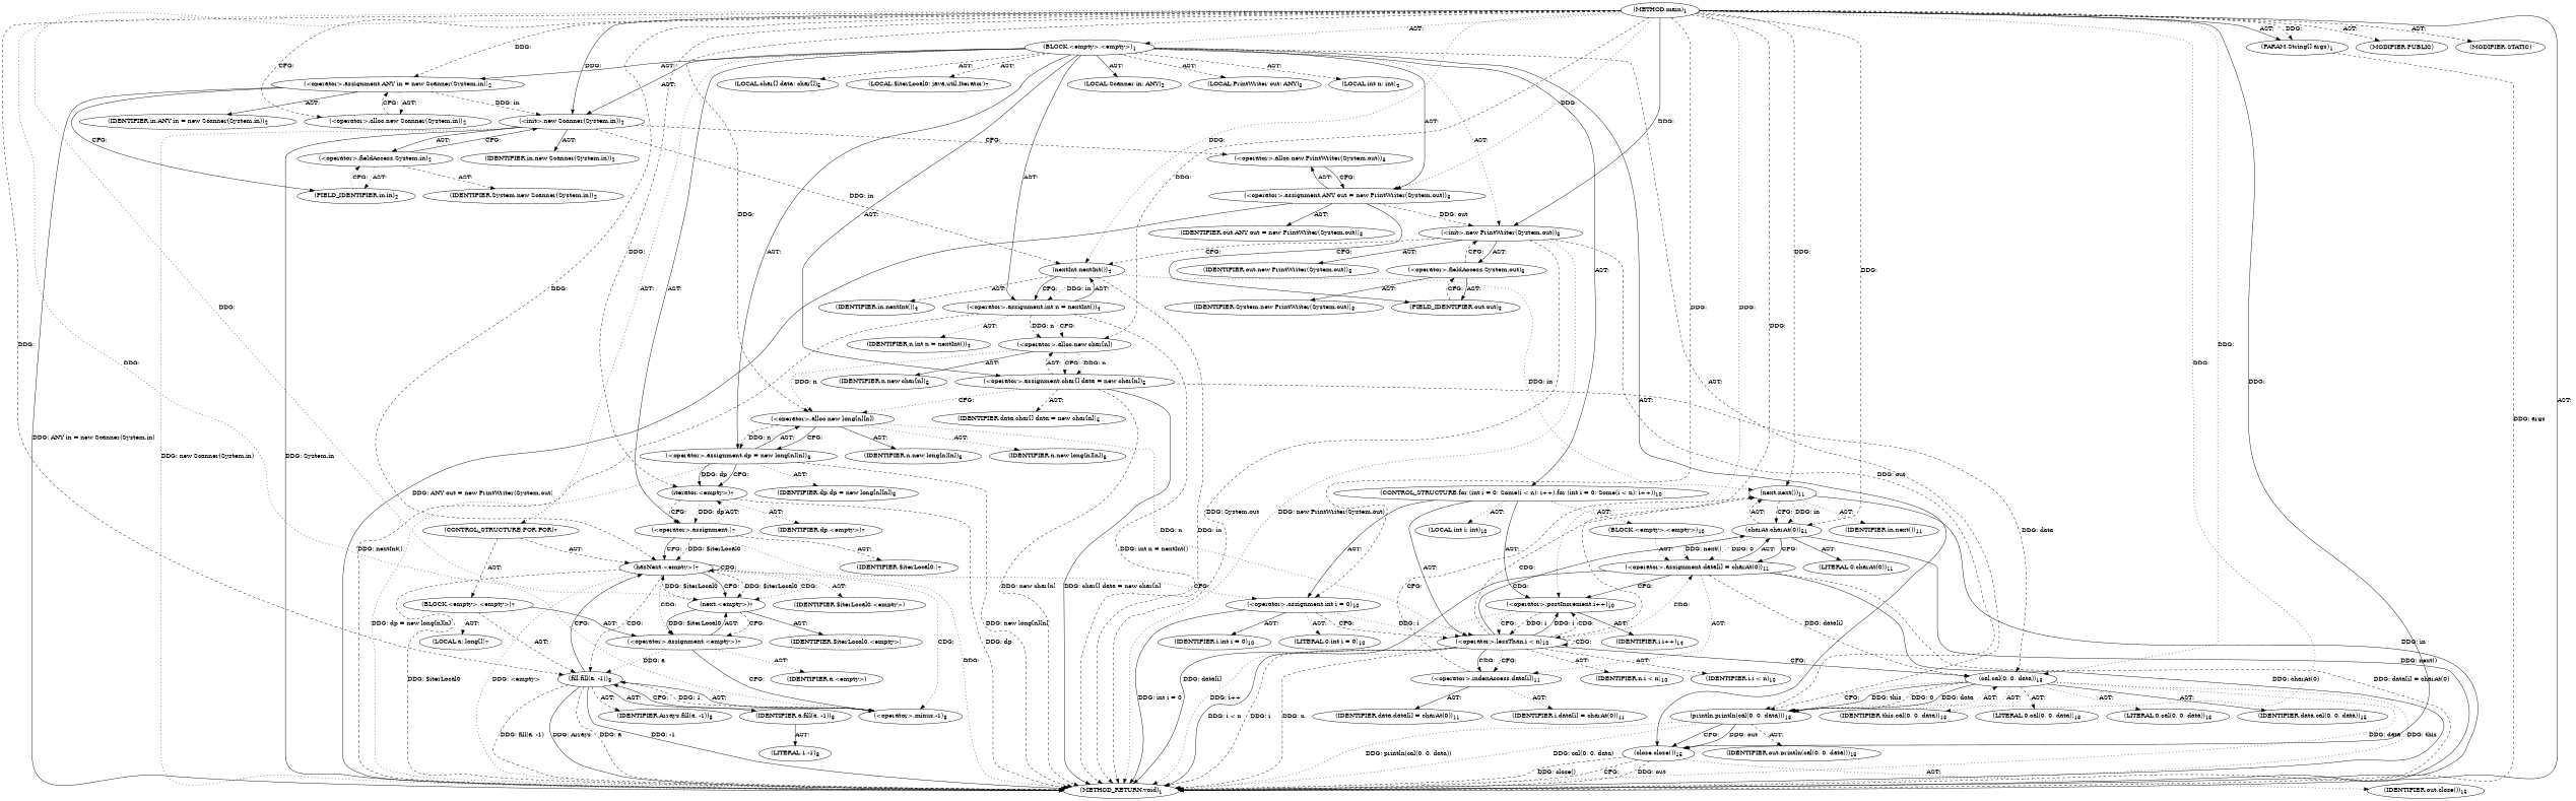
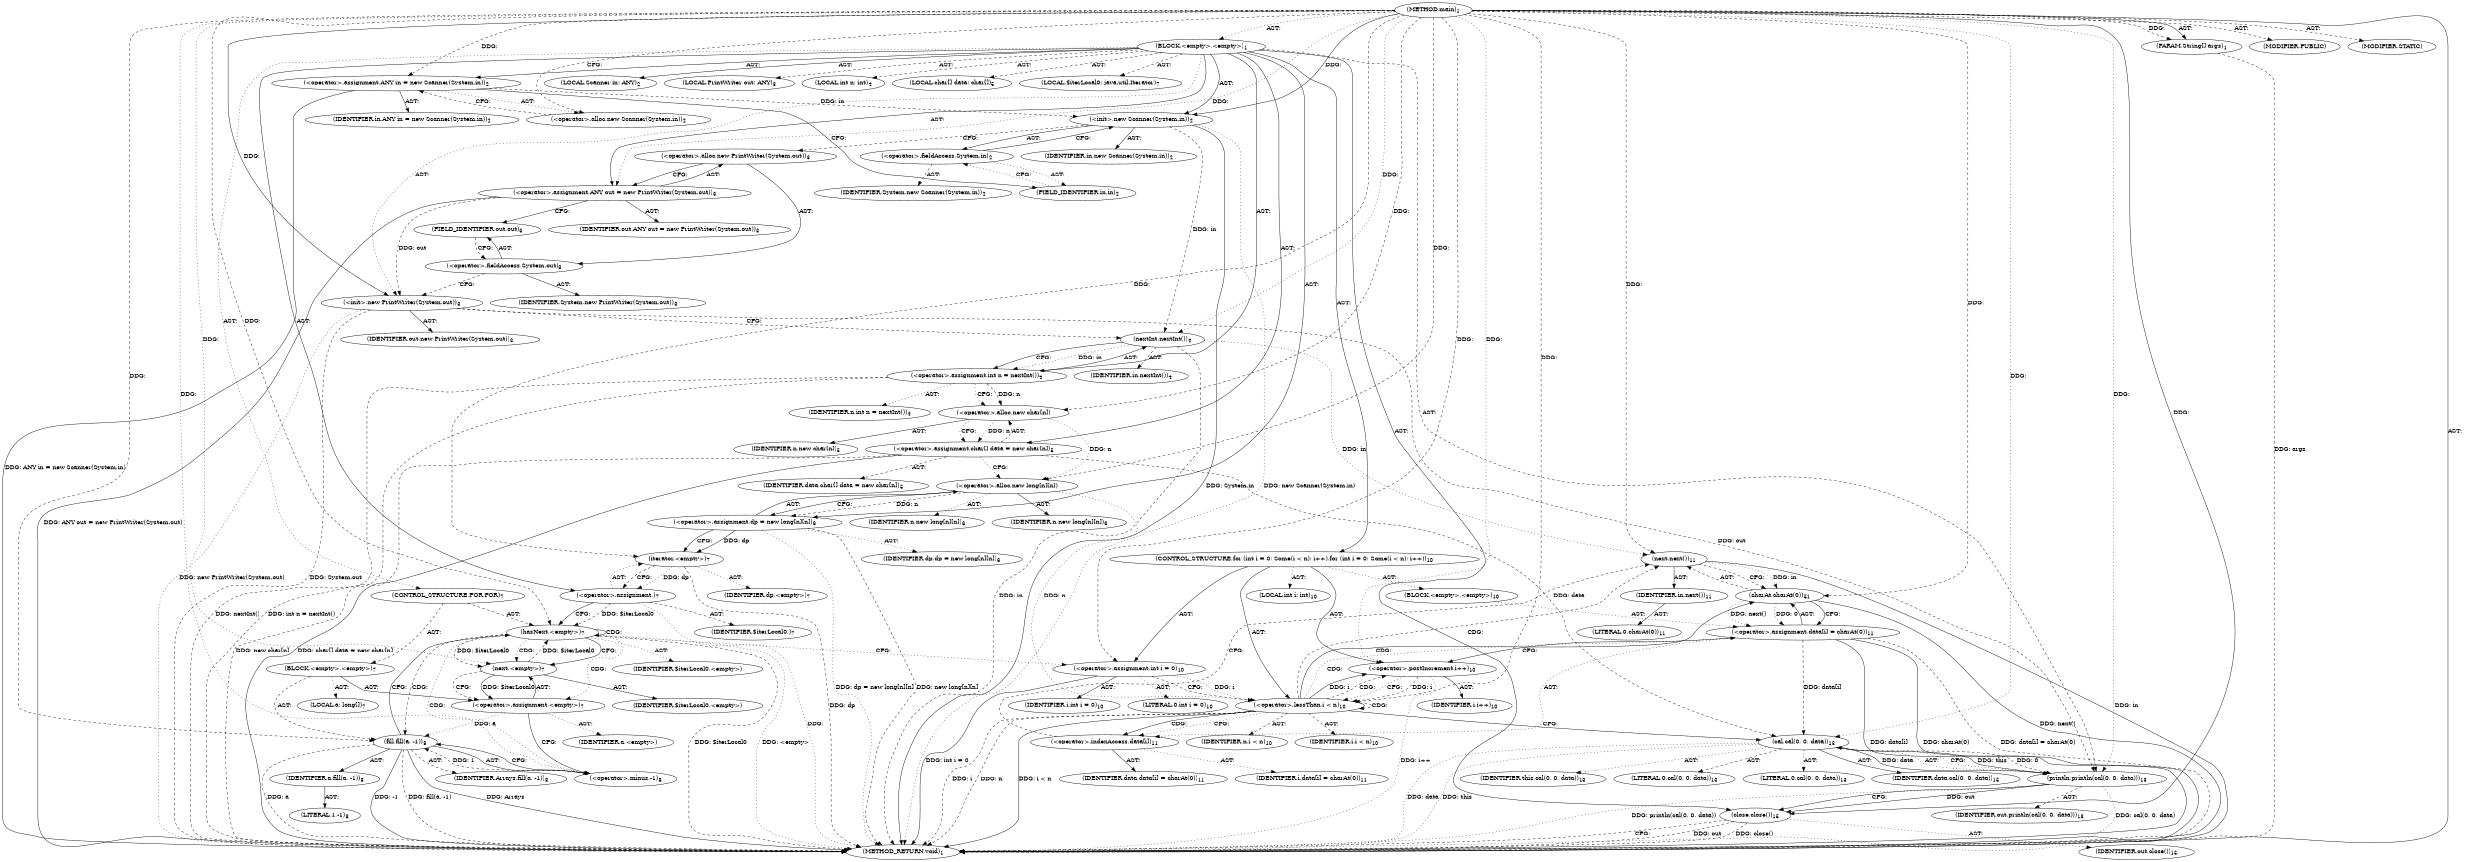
  digraph {
    edge [style=solid]
    n1 [label=<(METHOD,main)<SUB>1</SUB>>]
    n2 [label=<(PARAM,String[] args)<SUB>1</SUB>>]
    n3 [label=<(BLOCK,&lt;empty&gt;,&lt;empty&gt;)<SUB>1</SUB>>]
    n4 [label=<(&lt;operator&gt;.assignment,ANY in = new Scanner(System.in))<SUB>2</SUB>>]
    n5 [label=<(&lt;operator&gt;.alloc,new Scanner(System.in))<SUB>2</SUB>>]
    n6 [label=<(&lt;init&gt;,new Scanner(System.in))<SUB>2</SUB>>]
    n7 [label=<(&lt;operator&gt;.assignment,ANY out = new PrintWriter(System.out))<SUB>3</SUB>>]
    n8 [label=<(&lt;init&gt;,new PrintWriter(System.out))<SUB>3</SUB>>]
    n9 [label=<(nextInt,nextInt())<SUB>4</SUB>>]
    n10 [label=<(&lt;operator&gt;.alloc,new char[n])>]
    n11 [label=<(&lt;operator&gt;.alloc,new long[n][n])>]
    n12 [label=<(iterator,&lt;empty&gt;)<SUB>7</SUB>>]
    n13 [label=<(hasNext,&lt;empty&gt;)<SUB>7</SUB>>]
    n14 [label=<(next,&lt;empty&gt;)<SUB>7</SUB>>]
    n15 [label=<(fill,fill(a, -1))<SUB>8</SUB>>]
    n16 [label=<(&lt;operator&gt;.minus,-1)<SUB>8</SUB>>]
    n17 [label=<(&lt;operator&gt;.assignment,int i = 0)<SUB>10</SUB>>]
    n18 [label=<(&lt;operator&gt;.lessThan,i &lt; n)<SUB>10</SUB>>]
    n19 [label=<(&lt;operator&gt;.postIncrement,i++)<SUB>10</SUB>>]
    n20 [label=<(charAt,charAt(0))<SUB>51</SUB>>]
    n21 [label=<(next,next())<SUB>11</SUB>>]
    n22 [label=<(println,println(cal(0, 0, data)))<SUB>13</SUB>>]
    n23 [label=<(cal,cal(0, 0, data))<SUB>13</SUB>>]
    n24 [label=<(close,close())<SUB>15</SUB>>]
    n25 [label=<(MODIFIER,PUBLIC)>]
    n26 [label=<(MODIFIER,STATIC)>]
    n27 [label=<(METHOD_RETURN,void)<SUB>1</SUB>>]
    n28 [label=<(LOCAL,Scanner in: ANY)<SUB>2</SUB>>]
    n29 [label=<(LOCAL,PrintWriter out: ANY)<SUB>3</SUB>>]
    n30 [label=<(LOCAL,int n: int)<SUB>4</SUB>>]
    n31 [label=<(&lt;operator&gt;.assignment,int n = nextInt())<SUB>4</SUB>>]
    n32 [label=<(LOCAL,char[] data: char[])<SUB>5</SUB>>]
    n33 [label=<(&lt;operator&gt;.assignment,char[] data = new char[n])<SUB>5</SUB>>]
    n34 [label=<(&lt;operator&gt;.assignment,dp = new long[n][n])<SUB>6</SUB>>]
    n35 [label=<(LOCAL,$iterLocal0: java.util.Iterator)<SUB>7</SUB>>]
    n36 [label=<(&lt;operator&gt;.assignment,)<SUB>7</SUB>>]
    n37 [label=<(CONTROL_STRUCTURE,FOR,FOR)<SUB>7</SUB>>]
    n38 [label=<(CONTROL_STRUCTURE,for (int i = 0; Some(i &lt; n); i++),for (int i = 0; Some(i &lt; n); i++))<SUB>10</SUB>>]
    n39 [label=<(IDENTIFIER,in,ANY in = new Scanner(System.in))<SUB>2</SUB>>]
    n40 [label=<(FIELD_IDENTIFIER,in,in)<SUB>2</SUB>>]
    n41 [label=<(IDENTIFIER,in,new Scanner(System.in))<SUB>2</SUB>>]
    n42 [label=<(&lt;operator&gt;.fieldAccess,System.in)<SUB>2</SUB>>]
    n43 [label=<(&lt;operator&gt;.alloc,new PrintWriter(System.out))<SUB>3</SUB>>]
    n44 [label=<(IDENTIFIER,out,ANY out = new PrintWriter(System.out))<SUB>3</SUB>>]
    n45 [label=<(FIELD_IDENTIFIER,out,out)<SUB>3</SUB>>]
    n46 [label=<(IDENTIFIER,out,new PrintWriter(System.out))<SUB>3</SUB>>]
    n47 [label=<(&lt;operator&gt;.fieldAccess,System.out)<SUB>3</SUB>>]
    n48 [label=<(IDENTIFIER,in,nextInt())<SUB>4</SUB>>]
    n49 [label=<(IDENTIFIER,n,new char[n])<SUB>5</SUB>>]
    n50 [label=<(IDENTIFIER,n,new long[n][n])<SUB>6</SUB>>]
    n51 [label=<(IDENTIFIER,n,new long[n][n])<SUB>6</SUB>>]
    n52 [label=<(IDENTIFIER,dp,&lt;empty&gt;)<SUB>7</SUB>>]
    n53 [label=<(IDENTIFIER,$iterLocal0,&lt;empty&gt;)>]
    n54 [label=<(&lt;operator&gt;.assignment,&lt;empty&gt;)<SUB>7</SUB>>]
    n55 [label=<(IDENTIFIER,$iterLocal0,&lt;empty&gt;)>]
    n56 [label=<(IDENTIFIER,Arrays,fill(a, -1))<SUB>8</SUB>>]
    n57 [label=<(IDENTIFIER,a,fill(a, -1))<SUB>8</SUB>>]
    n58 [label=<(IDENTIFIER,i,int i = 0)<SUB>10</SUB>>]
    n59 [label=<(LITERAL,0,int i = 0)<SUB>10</SUB>>]
    n60 [label=<(IDENTIFIER,i,i &lt; n)<SUB>10</SUB>>]
    n61 [label=<(IDENTIFIER,n,i &lt; n)<SUB>10</SUB>>]
    n62 [label=<(&lt;operator&gt;.assignment,data[i] = charAt(0))<SUB>11</SUB>>]
    n63 [label=<(&lt;operator&gt;.indexAccess,data[i])<SUB>11</SUB>>]
-   n64 [label=<(IDENTIFIER,i,i++)<SUB>14</SUB>>]
+   n64 [label=<(IDENTIFIER,i,i++)<SUB>10</SUB>>]
    n65 [label=<(LITERAL,0,charAt(0))<SUB>11</SUB>>]
    n66 [label=<(IDENTIFIER,in,next())<SUB>11</SUB>>]
    n67 [label=<(IDENTIFIER,out,println(cal(0, 0, data)))<SUB>13</SUB>>]
    n68 [label=<(IDENTIFIER,this,cal(0, 0, data))<SUB>13</SUB>>]
    n69 [label=<(LITERAL,0,cal(0, 0, data))<SUB>13</SUB>>]
    n70 [label=<(LITERAL,0,cal(0, 0, data))<SUB>13</SUB>>]
    n71 [label=<(IDENTIFIER,data,cal(0, 0, data))<SUB>15</SUB>>]
    n72 [label=<(IDENTIFIER,out,close())<SUB>15</SUB>>]
    n73 [label=<(IDENTIFIER,n,int n = nextInt())<SUB>4</SUB>>]
    n74 [label=<(IDENTIFIER,data,char[] data = new char[n])<SUB>5</SUB>>]
    n75 [label=<(IDENTIFIER,dp,dp = new long[n][n])<SUB>6</SUB>>]
    n76 [label=<(IDENTIFIER,$iterLocal0,)<SUB>7</SUB>>]
    n77 [label=<(BLOCK,&lt;empty&gt;,&lt;empty&gt;)<SUB>7</SUB>>]
    n78 [label=<(LOCAL,int i: int)<SUB>10</SUB>>]
    n79 [label=<(BLOCK,&lt;empty&gt;,&lt;empty&gt;)<SUB>10</SUB>>]
    n80 [label=<(IDENTIFIER,System,new Scanner(System.in))<SUB>2</SUB>>]
    n81 [label=<(IDENTIFIER,System,new PrintWriter(System.out))<SUB>3</SUB>>]
    n82 [label=<(LOCAL,a: long[])<SUB>7</SUB>>]
    n83 [label=<(IDENTIFIER,a,&lt;empty&gt;)>]
    n84 [label=<(LITERAL,1,-1)<SUB>8</SUB>>]
    n85 [label=<(IDENTIFIER,data,data[i] = charAt(0))<SUB>11</SUB>>]
    n86 [label=<(IDENTIFIER,i,data[i] = charAt(0))<SUB>11</SUB>>]
    n1 -> n2 [label="AST: "]
    n1 -> n2 [label="DDG: " style=dashed]
    n1 -> n3 [label="AST: " style=dotted]
    n1 -> n4 [label="DDG: " style=dashed]
    n1 -> n5 [label="CFG: " style=dashed]
    n1 -> n6 [label="DDG: "]
    n1 -> n7 [label="DDG: " style=dotted]
    n1 -> n8 [label="DDG: "]
    n1 -> n9 [label="DDG: " style=dotted]
    n1 -> n10 [label="DDG: " style=dashed]
    n1 -> n11 [label="DDG: " style=dashed]
    n1 -> n12 [label="DDG: " style=dashed]
    n1 -> n13 [label="DDG: " style=dashed]
    n1 -> n14 [label="DDG: " style=dotted]
    n1 -> n15 [label="DDG: " style=dashed]
    n1 -> n16 [label="DDG: " style=dotted]
    n1 -> n17 [label="DDG: " style=dashed]
    n1 -> n18 [label="DDG: " style=dashed]
    n1 -> n19 [label="DDG: " style=dotted]
    n1 -> n20 [label="DDG: " style=dashed]
    n1 -> n21 [label="DDG: " style=dashed]
    n1 -> n22 [label="DDG: " style=dotted]
    n1 -> n23 [label="DDG: " style=dotted]
    n1 -> n24 [label="DDG: "]
    n1 -> n25 [label="AST: " style=dashed]
    n1 -> n26 [label="AST: " style=dashed]
    n1 -> n27 [label="AST: "]
    n2 -> n27 [label="DDG: args" style=dashed]
    n3 -> n4 [label="AST: "]
    n3 -> n6 [label="AST: "]
    n3 -> n7 [label="AST: "]
    n3 -> n8 [label="AST: " style=dotted]
    n3 -> n22 [label="AST: " style=dashed]
    n3 -> n24 [label="AST: "]
    n3 -> n28 [label="AST: "]
    n3 -> n29 [label="AST: " style=dashed]
    n3 -> n30 [label="AST: " style=dashed]
    n3 -> n31 [label="AST: "]
    n3 -> n32 [label="AST: " style=dashed]
    n3 -> n33 [label="AST: "]
    n3 -> n34 [label="AST: "]
    n3 -> n35 [label="AST: " style=dashed]
    n3 -> n36 [label="AST: "]
    n3 -> n37 [label="AST: " style=dotted]
    n3 -> n38 [label="AST: "]
    n4 -> n5 [label="AST: " style=dotted]
    n4 -> n6 [label="DDG: in" style=dashed]
    n4 -> n27 [label="DDG: ANY in = new Scanner(System.in)"]
    n4 -> n39 [label="AST: "]
    n4 -> n40 [label="CFG: "]
    n5 -> n4 [label="CFG: " style=dashed]
    n6 -> n9 [label="DDG: in" style=dashed]
    n6 -> n27 [label="DDG: System.in"]
    n6 -> n27 [label="DDG: new Scanner(System.in)" style=dotted]
    n6 -> n41 [label="AST: "]
    n6 -> n42 [label="AST: "]
    n6 -> n43 [label="CFG: " style=dashed]
    n7 -> n8 [label="DDG: out" style=dashed]
    n7 -> n27 [label="DDG: ANY out = new PrintWriter(System.out)"]
    n7 -> n43 [label="AST: "]
    n7 -> n44 [label="AST: "]
    n7 -> n45 [label="CFG: "]
    n8 -> n9 [label="CFG: " style=dashed]
    n8 -> n22 [label="DDG: out" style=dashed]
    n8 -> n27 [label="DDG: System.out" style=dashed]
    n8 -> n27 [label="DDG: new PrintWriter(System.out)" style=dotted]
    n8 -> n46 [label="AST: "]
-   n8 -> n47 [label="AST: "]
+   n43 -> n47 [label="AST: "]
    n9 -> n21 [label="DDG: in" style=dotted]
    n9 -> n27 [label="DDG: in" style=dashed]
    n9 -> n31 [label="CFG: "]
    n9 -> n31 [label="DDG: in" style=dotted]
    n9 -> n48 [label="AST: " style=dashed]
    n10 -> n11 [label="DDG: n" style=dotted]
    n10 -> n33 [label="CFG: " style=dotted]
    n10 -> n33 [label="DDG: n" style=dotted]
    n10 -> n49 [label="AST: "]
    n11 -> n18 [label="DDG: n" style=dotted]
    n11 -> n34 [label="CFG: "]
    n11 -> n34 [label="DDG: n" style=dashed]
    n11 -> n50 [label="AST: " style=dotted]
    n11 -> n51 [label="AST: "]
    n12 -> n27 [label="DDG: dp" style=dashed]
    n12 -> n36 [label="CFG: " style=dashed]
    n12 -> n36 [label="DDG: dp" style=dotted]
    n12 -> n52 [label="AST: " style=dotted]
    n13 -> n13 [label="CDG: "]
    n13 -> n14 [label="CFG: "]
    n13 -> n14 [label="DDG: $iterLocal0" style=dashed]
    n13 -> n14 [label="CDG: " style=dotted]
    n13 -> n15 [label="CDG: " style=dashed]
    n13 -> n16 [label="CDG: " style=dotted]
    n13 -> n17 [label="CFG: " style=dotted]
    n13 -> n27 [label="DDG: $iterLocal0" style=dashed]
    n13 -> n27 [label="DDG: &lt;empty&gt;" style=dotted]
    n13 -> n53 [label="AST: " style=dotted]
    n13 -> n54 [label="CDG: " style=dotted]
    n14 -> n13 [label="DDG: $iterLocal0" style=dashed]
    n14 -> n54 [label="CFG: " style=dashed]
    n14 -> n54 [label="DDG: $iterLocal0"]
    n14 -> n55 [label="AST: "]
    n15 -> n13 [label="CFG: "]
    n15 -> n16 [label="AST: "]
    n15 -> n27 [label="DDG: a" style=dashed]
    n15 -> n27 [label="DDG: -1"]
    n15 -> n27 [label="DDG: fill(a, -1)" style=dashed]
    n15 -> n27 [label="DDG: Arrays"]
    n15 -> n56 [label="AST: " style=dashed]
    n15 -> n57 [label="AST: "]
    n16 -> n15 [label="CFG: "]
    n16 -> n15 [label="DDG: 1" style=dashed]
    n17 -> n18 [label="CFG: " style=dashed]
    n17 -> n18 [label="DDG: i" style=dotted]
    n17 -> n27 [label="DDG: int i = 0"]
    n17 -> n58 [label="AST: "]
    n17 -> n59 [label="AST: " style=dotted]
    n18 -> n18 [label="CDG: " style=dashed]
    n18 -> n19 [label="DDG: i"]
    n18 -> n19 [label="CDG: " style=dashed]
    n18 -> n20 [label="CDG: "]
    n18 -> n21 [label="CDG: " style=dashed]
    n18 -> n23 [label="CFG: "]
    n18 -> n27 [label="DDG: i" style=dashed]
    n18 -> n27 [label="DDG: n" style=dashed]
    n18 -> n27 [label="DDG: i &lt; n"]
    n18 -> n60 [label="AST: " style=dashed]
    n18 -> n61 [label="AST: " style=dashed]
    n18 -> n62 [label="CDG: " style=dotted]
    n18 -> n63 [label="CFG: " style=dotted]
    n18 -> n63 [label="CDG: "]
    n19 -> n18 [label="CFG: " style=dotted]
    n19 -> n18 [label="DDG: i" style=dashed]
    n19 -> n27 [label="DDG: i++" style=dotted]
    n19 -> n64 [label="AST: "]
    n20 -> n21 [label="AST: " style=dashed]
    n20 -> n27 [label="DDG: next()"]
    n20 -> n62 [label="CFG: "]
    n20 -> n62 [label="DDG: next()" style=dotted]
    n20 -> n62 [label="DDG: 0" style=dotted]
-   n20 -> n65 [label="AST: "]
+   n66 -> n65 [label="AST: "]
    n21 -> n20 [label="CFG: " style=dashed]
    n21 -> n20 [label="DDG: in" style=dotted]
    n21 -> n27 [label="DDG: in"]
-   n21 -> n66 [label="AST: " style=dotted]
+   n21 -> n66 [label="AST: "]
    n22 -> n23 [label="AST: " style=dotted]
    n22 -> n24 [label="CFG: "]
    n22 -> n24 [label="DDG: out"]
    n22 -> n27 [label="DDG: cal(0, 0, data)" style=dotted]
    n22 -> n27 [label="DDG: println(cal(0, 0, data))" style=dotted]
    n22 -> n67 [label="AST: " style=dashed]
    n23 -> n22 [label="CFG: " style=dotted]
    n23 -> n22 [label="DDG: this"]
    n23 -> n22 [label="DDG: 0" style=dashed]
    n23 -> n22 [label="DDG: data"]
    n23 -> n27 [label="DDG: data" style=dotted]
    n23 -> n27 [label="DDG: this" style=dotted]
    n23 -> n68 [label="AST: " style=dotted]
    n23 -> n69 [label="AST: " style=dashed]
    n23 -> n70 [label="AST: " style=dotted]
    n23 -> n71 [label="AST: "]
    n24 -> n27 [label="CFG: " style=dashed]
    n24 -> n27 [label="DDG: out" style=dashed]
    n24 -> n27 [label="DDG: close()" style=dashed]
    n24 -> n72 [label="AST: " style=dotted]
    n31 -> n9 [label="AST: "]
    n31 -> n10 [label="CFG: " style=dotted]
    n31 -> n10 [label="DDG: n" style=dashed]
    n31 -> n27 [label="DDG: nextInt()" style=dashed]
    n31 -> n27 [label="DDG: int n = nextInt()" style=dashed]
    n31 -> n73 [label="AST: " style=dotted]
    n33 -> n10 [label="AST: " style=dashed]
    n33 -> n11 [label="CFG: " style=dotted]
    n33 -> n23 [label="DDG: data" style=dashed]
    n33 -> n27 [label="DDG: new char[n]" style=dashed]
    n33 -> n27 [label="DDG: char[] data = new char[n]"]
    n33 -> n74 [label="AST: " style=dashed]
    n34 -> n11 [label="AST: "]
    n34 -> n12 [label="CFG: "]
    n34 -> n12 [label="DDG: dp"]
    n34 -> n27 [label="DDG: new long[n][n]" style=dashed]
    n34 -> n27 [label="DDG: dp = new long[n][n]" style=dotted]
    n34 -> n75 [label="AST: " style=dotted]
    n36 -> n12 [label="AST: " style=dotted]
    n36 -> n13 [label="CFG: "]
    n36 -> n13 [label="DDG: $iterLocal0" style=dashed]
    n36 -> n27 [label="DDG: " style=dotted]
    n36 -> n76 [label="AST: " style=dashed]
    n37 -> n13 [label="AST: " style=dashed]
    n37 -> n77 [label="AST: " style=dashed]
    n38 -> n17 [label="AST: "]
    n38 -> n18 [label="AST: "]
    n38 -> n19 [label="AST: "]
    n38 -> n78 [label="AST: " style=dotted]
    n38 -> n79 [label="AST: " style=dotted]
    n40 -> n42 [label="CFG: " style=dotted]
    n42 -> n6 [label="CFG: "]
    n42 -> n40 [label="AST: " style=dotted]
    n42 -> n80 [label="AST: " style=dashed]
    n43 -> n7 [label="CFG: "]
    n45 -> n47 [label="CFG: " style=dashed]
    n47 -> n8 [label="CFG: " style=dashed]
    n47 -> n45 [label="AST: "]
    n47 -> n81 [label="AST: "]
    n54 -> n14 [label="AST: "]
    n54 -> n15 [label="DDG: a" style=dotted]
    n54 -> n16 [label="CFG: "]
    n54 -> n83 [label="AST: " style=dotted]
    n57 -> n84 [label="AST: "]
    n62 -> n19 [label="CFG: "]
    n62 -> n20 [label="AST: "]
    n62 -> n23 [label="DDG: data[i]" style=dashed]
    n62 -> n27 [label="DDG: data[i]"]
    n62 -> n27 [label="DDG: charAt(0)"]
    n62 -> n27 [label="DDG: data[i] = charAt(0)" style=dashed]
    n62 -> n63 [label="AST: " style=dotted]
    n63 -> n21 [label="CFG: " style=dashed]
    n63 -> n85 [label="AST: "]
    n63 -> n86 [label="AST: " style=dotted]
    n77 -> n15 [label="AST: " style=dashed]
    n77 -> n54 [label="AST: "]
    n77 -> n82 [label="AST: " style=dotted]
    n79 -> n62 [label="AST: " style=dotted]
  }
